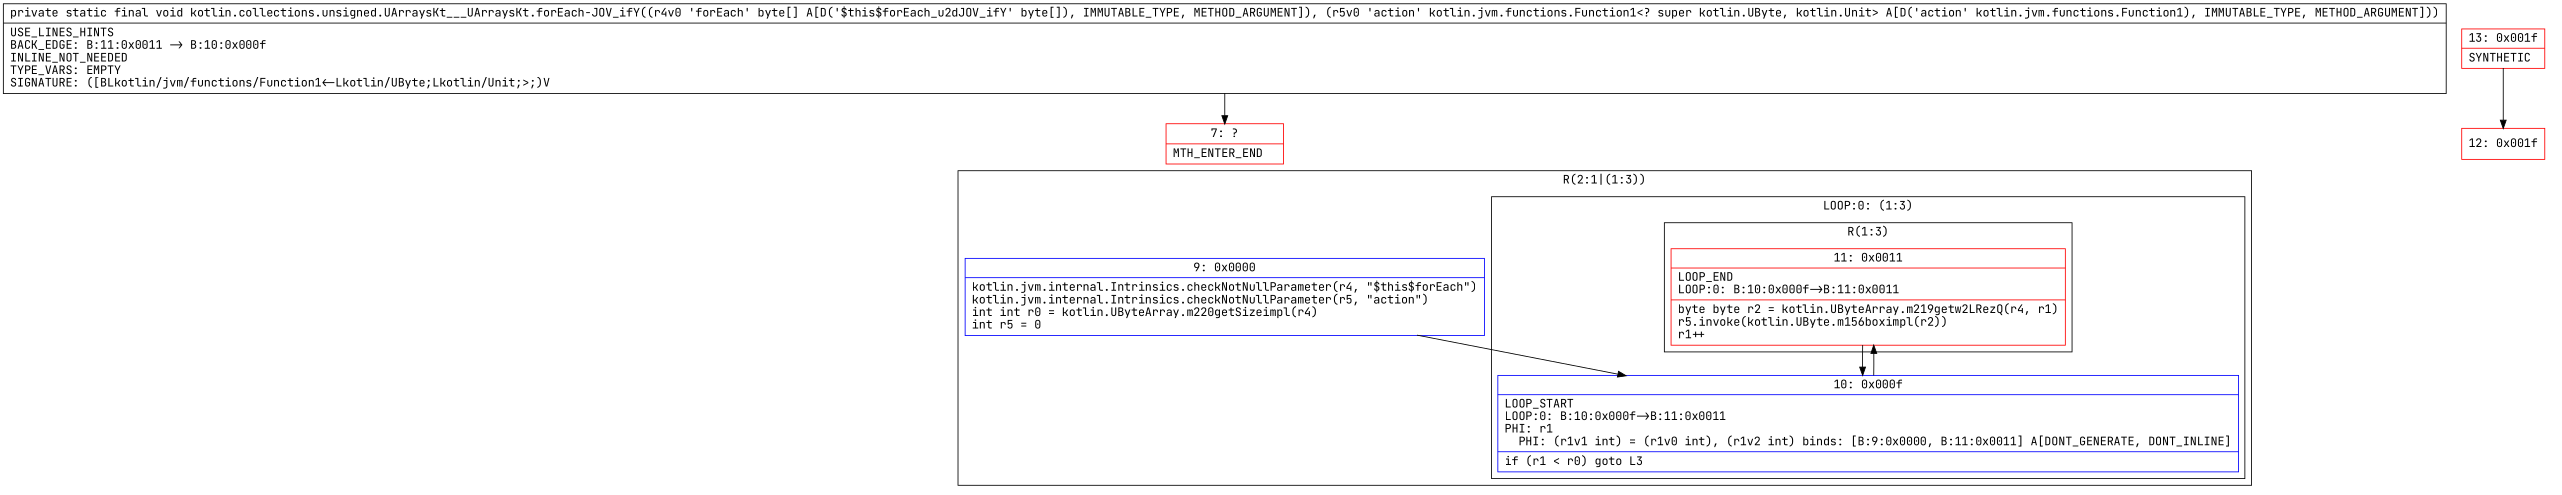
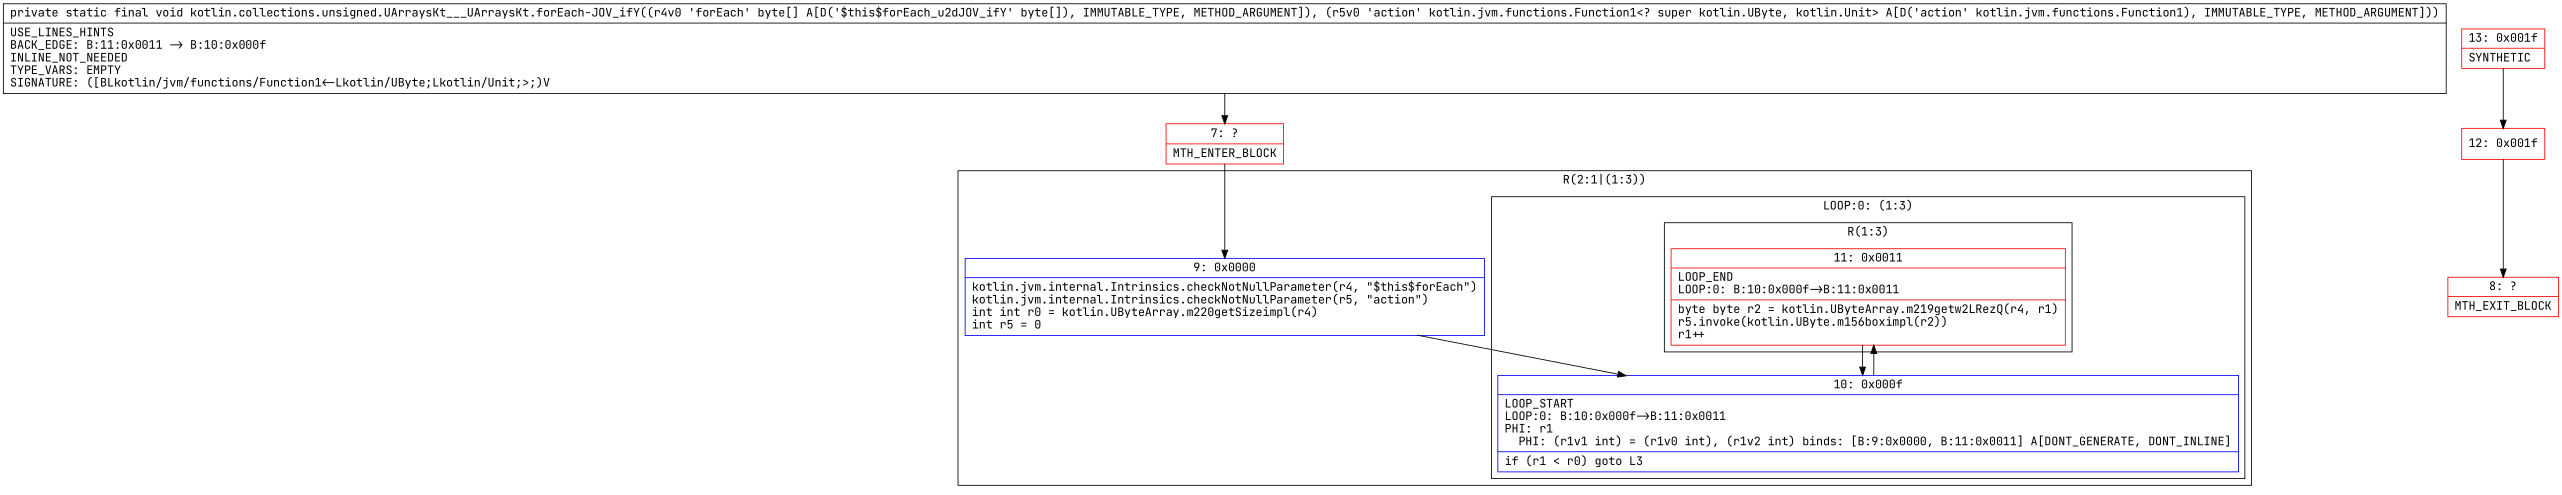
  digraph {
    fontname="JetBrains Mono"
    node [color=red fontname="JetBrains Mono" shape=record]
    edge [fontname="JetBrains Mono"]
    n1 [label="{11\:\ 0x0011|LOOP_END\lLOOP:0: B:10:0x000f\-\>B:11:0x0011\l|byte byte r2 = kotlin.UByteArray.m219getw2LRezQ(r4, r1)\lr5.invoke(kotlin.UByte.m156boximpl(r2))\lr1++\l}"]
    n2 [color=blue label="{10\:\ 0x000f|LOOP_START\lLOOP:0: B:10:0x000f\-\>B:11:0x0011\lPHI: r1 \l  PHI: (r1v1 int) = (r1v0 int), (r1v2 int) binds: [B:9:0x0000, B:11:0x0011] A[DONT_GENERATE, DONT_INLINE]\l|if (r1 \< r0) goto L3\l}"]
    n3 [color=blue label="{9\:\ 0x0000|kotlin.jvm.internal.Intrinsics.checkNotNullParameter(r4, \"$this$forEach\")\lkotlin.jvm.internal.Intrinsics.checkNotNullParameter(r5, \"action\")\lint int r0 = kotlin.UByteArray.m220getSizeimpl(r4)\lint r5 = 0\l}"]
    n4 [label="{13\:\ 0x001f|SYNTHETIC\l}"]
    n5 [label="{12\:\ 0x001f}"]
-   n6 [label="{7\:\ ?|MTH_ENTER_END\l}"]
+   n6 [label="{7\:\ ?|MTH_ENTER_BLOCK\l}"]
+   n7 [label="{8\:\ ?|MTH_EXIT_BLOCK\l}"]
    n8 [label="{private static final void kotlin.collections.unsigned.UArraysKt___UArraysKt.forEach\-JOV_ifY((r4v0 'forEach' byte[] A[D('$this$forEach_u2dJOV_ifY' byte[]), IMMUTABLE_TYPE, METHOD_ARGUMENT]), (r5v0 'action' kotlin.jvm.functions.Function1\<? super kotlin.UByte, kotlin.Unit\> A[D('action' kotlin.jvm.functions.Function1), IMMUTABLE_TYPE, METHOD_ARGUMENT]))  | USE_LINES_HINTS\lBACK_EDGE: B:11:0x0011 \-\> B:10:0x000f\lINLINE_NOT_NEEDED\lTYPE_VARS: EMPTY\lSIGNATURE: ([BLkotlin\/jvm\/functions\/Function1\<\-Lkotlin\/UByte;Lkotlin\/Unit;\>;)V\l}" color=""]
    subgraph cluster_1 {
      label="R(2:1|(1:3))"
      n3
      subgraph cluster_2 {
        label="LOOP:0: (1:3)"
        n2
        subgraph cluster_3 {
          label="R(1:3)"
          n1
        }
      }
    }
    n1 -> n2
    n2 -> n1
    n3 -> n2
    n4 -> n5
+   n5 -> n7
+   n6 -> n3
    n8 -> n6
  }
